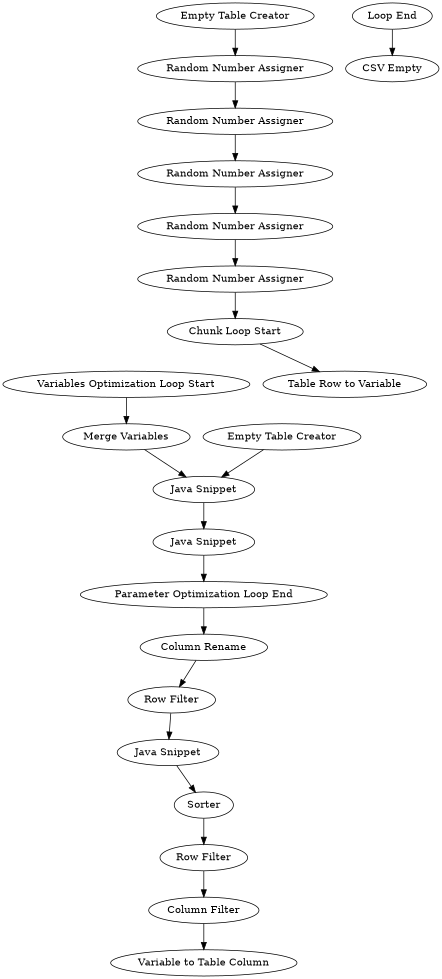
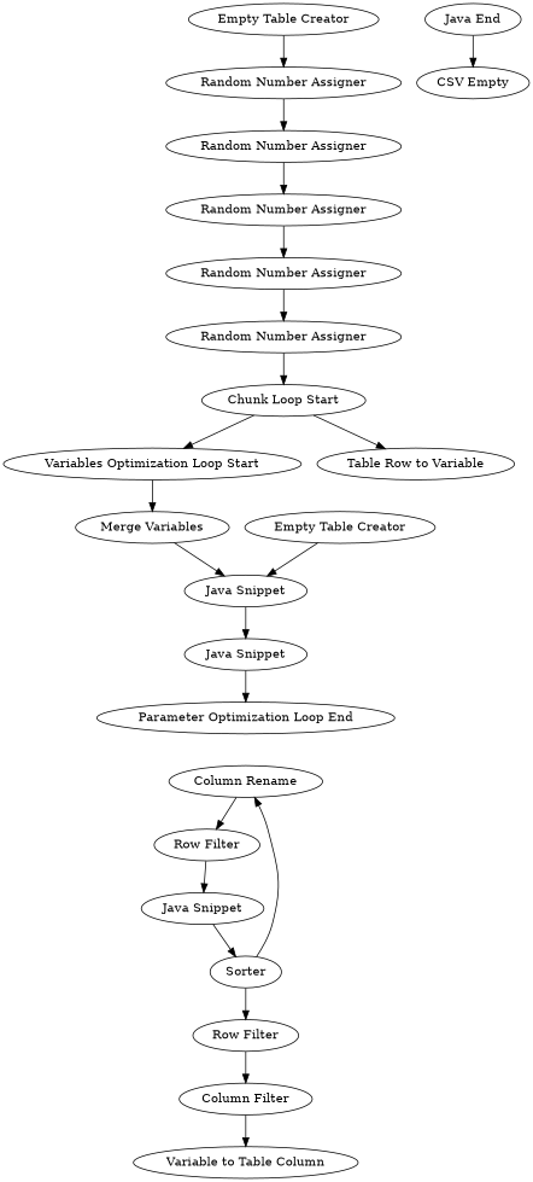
  digraph {
    rankdir=TB
    n1 [label="Java Snippet"]
    n2 [label="Java Snippet"]
    n3 [label="Parameter Optimization Loop End"]
    n4 [label="Column Rename"]
    n5 [label="Variables Optimization Loop Start"]
    n6 [label="Merge Variables"]
    n7 [label="Empty Table Creator"]
    n8 [label="Row Filter"]
    n9 [label="Java Snippet"]
    n10 [label=Sorter]
    n11 [label="Row Filter"]
    n12 [label="Column Filter"]
    n13 [label="Variable to Table Column"]
    n14 [label="Random Number Assigner"]
    n15 [label="Random Number Assigner"]
    n16 [label="Random Number Assigner"]
    n17 [label="Empty Table Creator"]
    n18 [label="Random Number Assigner"]
    n19 [label="Random Number Assigner"]
    n20 [label="Chunk Loop Start"]
    n21 [label="Table Row to Variable"]
-   n22 [label="Loop End"]
+   n22 [label="Java End"]
    n23 [label="CSV Empty"]
    n1 -> n2
    n2 -> n3
-   n3 -> n4
+   n10 -> n4
    n4 -> n8
    n5 -> n6
    n6 -> n1
    n7 -> n1
    n8 -> n9
    n9 -> n10
    n10 -> n11
    n11 -> n12
    n12 -> n13
    n14 -> n15
    n15 -> n16
    n16 -> n18
    n17 -> n14
    n18 -> n19
    n19 -> n20
+   n20 -> n5
    n20 -> n21
    n22 -> n23
  }
